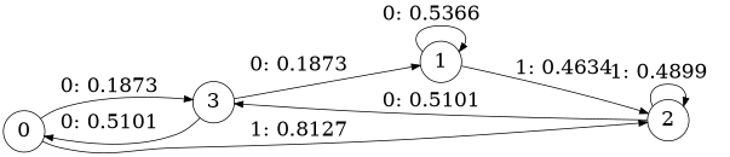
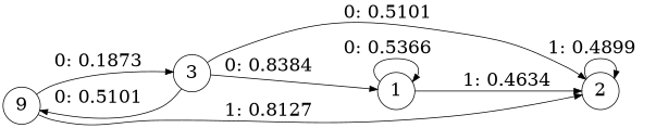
  digraph {
    rankdir=LR
    node [fontsize=24 shape=circle]
    edge [fontsize=24]
-   0
+   0 [label=9]
    3
    2
    1
    0 -> 3 [label="0: 0.1873   "]
    0 -> 2 [label="1: 0.8127   "]
    3 -> 0 [label="0: 0.5101   "]
-   3 -> 1 [label="0: 0.1873   "]
-   2 -> 3 [label="0: 0.5101   "]
+   3 -> 1 [label="0: 0.8384   "]
+   3 -> 2 [label="0: 0.5101   "]
    2 -> 2 [label="1: 0.4899   "]
    1 -> 2 [label="1: 0.4634   "]
    1 -> 1 [label="0: 0.5366   "]
  }
